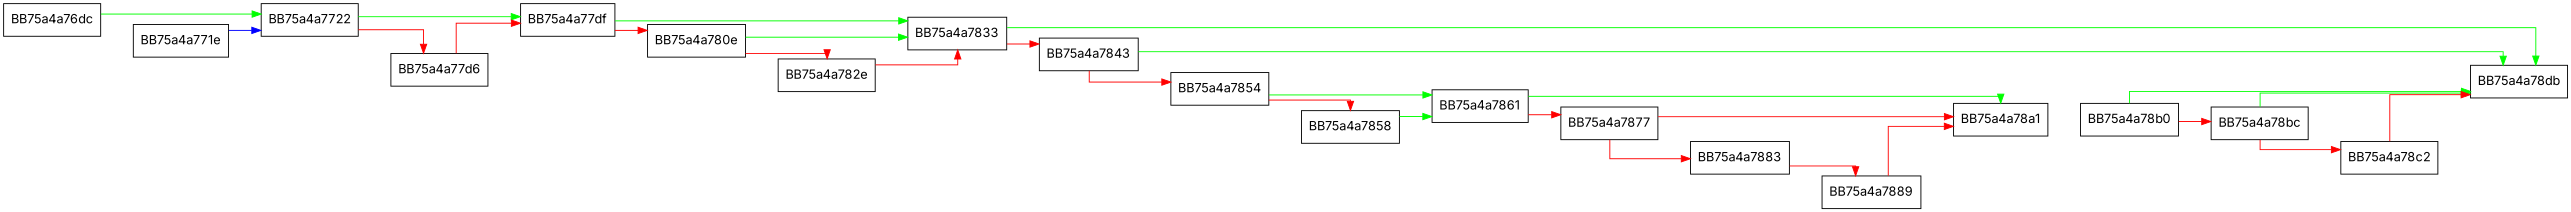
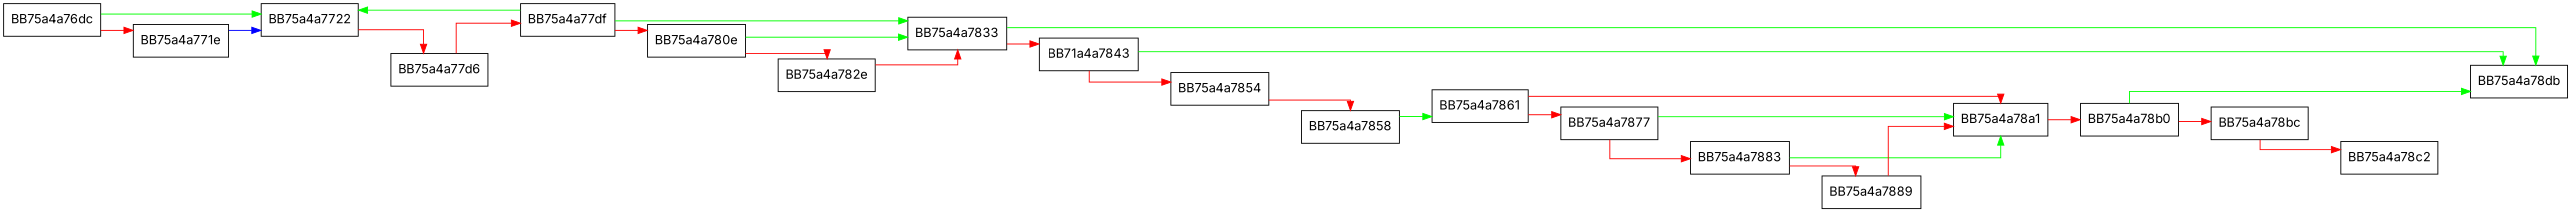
  digraph {
    fontname=Inter
    rankdir=LR
    splines=ortho
    node [fontname=Inter shape=box]
    edge [color=red fontname=Inter]
    BB75a4a76dc
    BB75a4a7722
    BB75a4a771e
    BB75a4a77df
    BB75a4a77d6
    BB75a4a7833
    BB75a4a780e
    BB75a4a78db
-   BB75a4a7843
+   BB75a4a7843 [label=BB71a4a7843]
    BB75a4a782e
    n11 [label=BB75a4a7854]
    BB75a4a7861
    BB75a4a7858
    BB75a4a78a1
    BB75a4a7877
    BB75a4a78b0
    BB75a4a7883
    BB75a4a78bc
    BB75a4a7889
    BB75a4a78c2
    BB75a4a76dc -> BB75a4a7722 [color=green]
-   BB75a4a7722 -> BB75a4a77df [color=green]
+   BB75a4a76dc -> BB75a4a771e
+   BB75a4a77df -> BB75a4a7722 [color=green]
    BB75a4a7722 -> BB75a4a77d6
    BB75a4a771e -> BB75a4a7722 [color=blue]
    BB75a4a77df -> BB75a4a7833 [color=green]
    BB75a4a77df -> BB75a4a780e
    BB75a4a77d6 -> BB75a4a77df
    BB75a4a7833 -> BB75a4a78db [color=green]
    BB75a4a7833 -> BB75a4a7843
    BB75a4a780e -> BB75a4a7833 [color=green]
    BB75a4a780e -> BB75a4a782e
    BB75a4a7843 -> BB75a4a78db [color=green]
    BB75a4a7843 -> n11
    BB75a4a782e -> BB75a4a7833
-   n11 -> BB75a4a7861 [color=green]
    n11 -> BB75a4a7858
-   BB75a4a7861 -> BB75a4a78a1 [color=green]
+   BB75a4a7861 -> BB75a4a78a1
    BB75a4a7861 -> BB75a4a7877
    BB75a4a7858 -> BB75a4a7861 [color=green]
-   BB75a4a7877 -> BB75a4a78a1
+   BB75a4a78a1 -> BB75a4a78b0
+   BB75a4a7877 -> BB75a4a78a1 [color=green]
    BB75a4a7877 -> BB75a4a7883
    BB75a4a78b0 -> BB75a4a78db [color=green]
    BB75a4a78b0 -> BB75a4a78bc
+   BB75a4a7883 -> BB75a4a78a1 [color=green]
    BB75a4a7883 -> BB75a4a7889
-   BB75a4a78bc -> BB75a4a78db [color=green]
    BB75a4a78bc -> BB75a4a78c2
    BB75a4a7889 -> BB75a4a78a1
-   BB75a4a78c2 -> BB75a4a78db
  }
